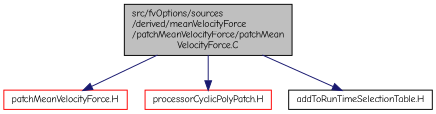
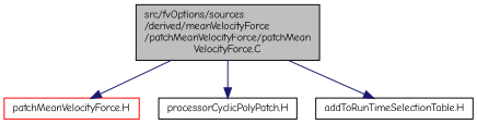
  digraph {
    fontname="Comic Neue"
    node [color=black fontname="Comic Neue" fontsize=10 shape=record]
    edge [color=midnightblue fontname="Comic Neue" fontsize=10 labelfontname=Helvetica labelfontsize=10 style=solid]
    n1 [fillcolor=grey75 fontcolor=black height=0.2 label="src/fvOptions/sources\l/derived/meanVelocityForce\l/patchMeanVelocityForce/patchMean\lVelocityForce.C" style=filled width=0.4]
    n2 [color=red height=0.2 label="patchMeanVelocityForce.H" width=0.4]
-   n3 [color=red height=0.2 label="processorCyclicPolyPatch.H" width=0.4]
+   n3 [height=0.2 label="processorCyclicPolyPatch.H" width=0.4]
    n4 [height=0.2 label="addToRunTimeSelectionTable.H" width=0.4]
    n1 -> n2
    n1 -> n3
    n1 -> n4
  }
